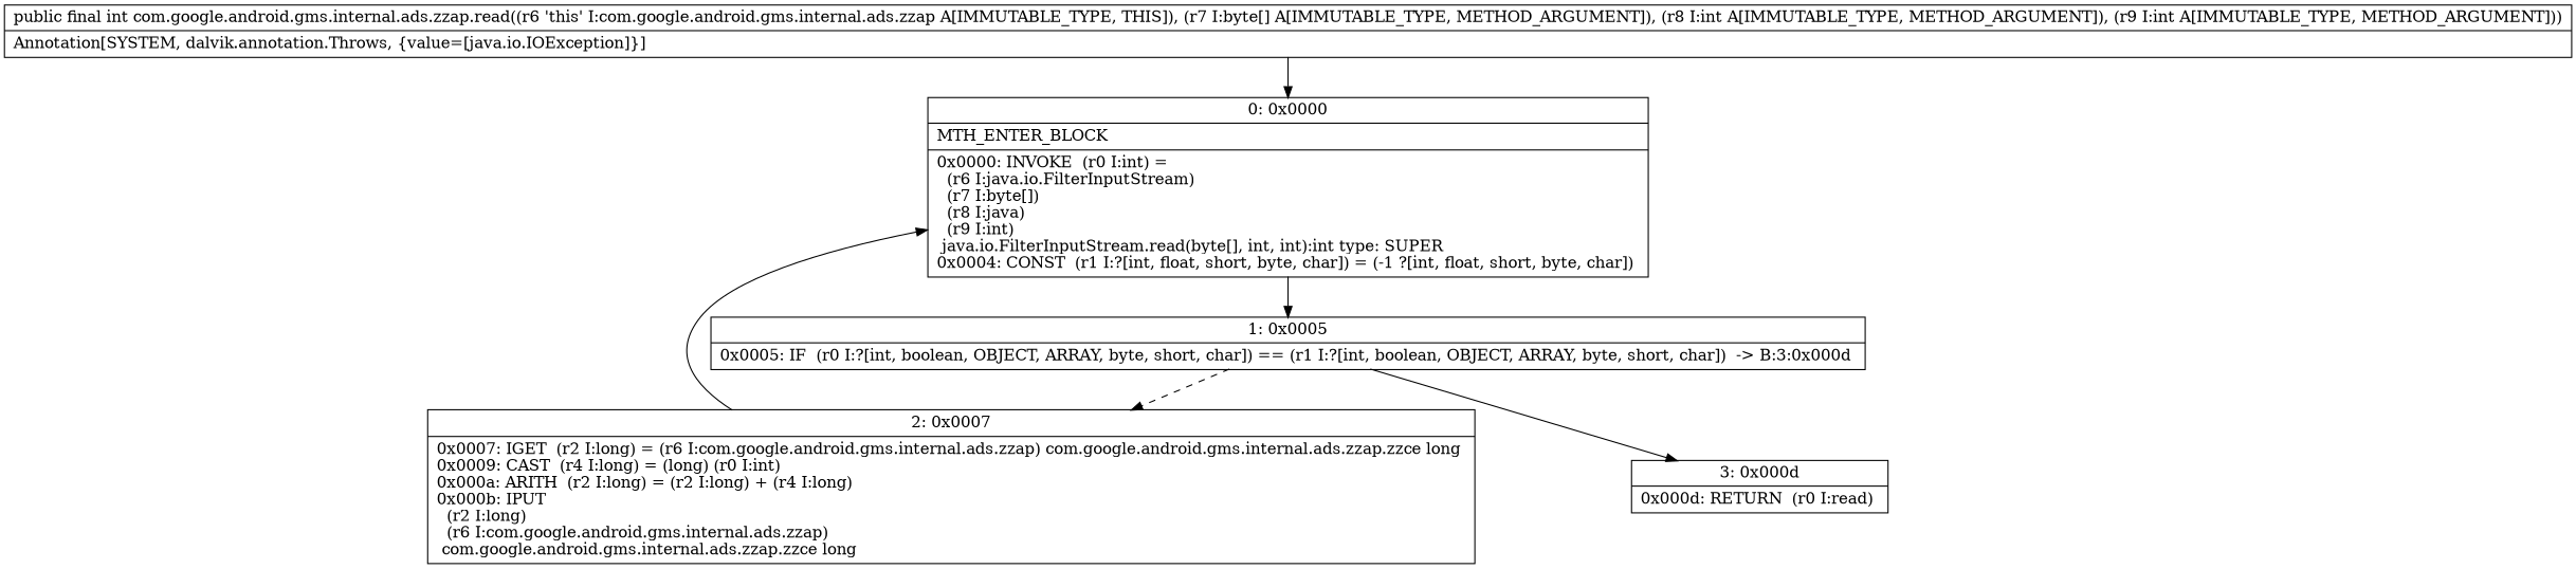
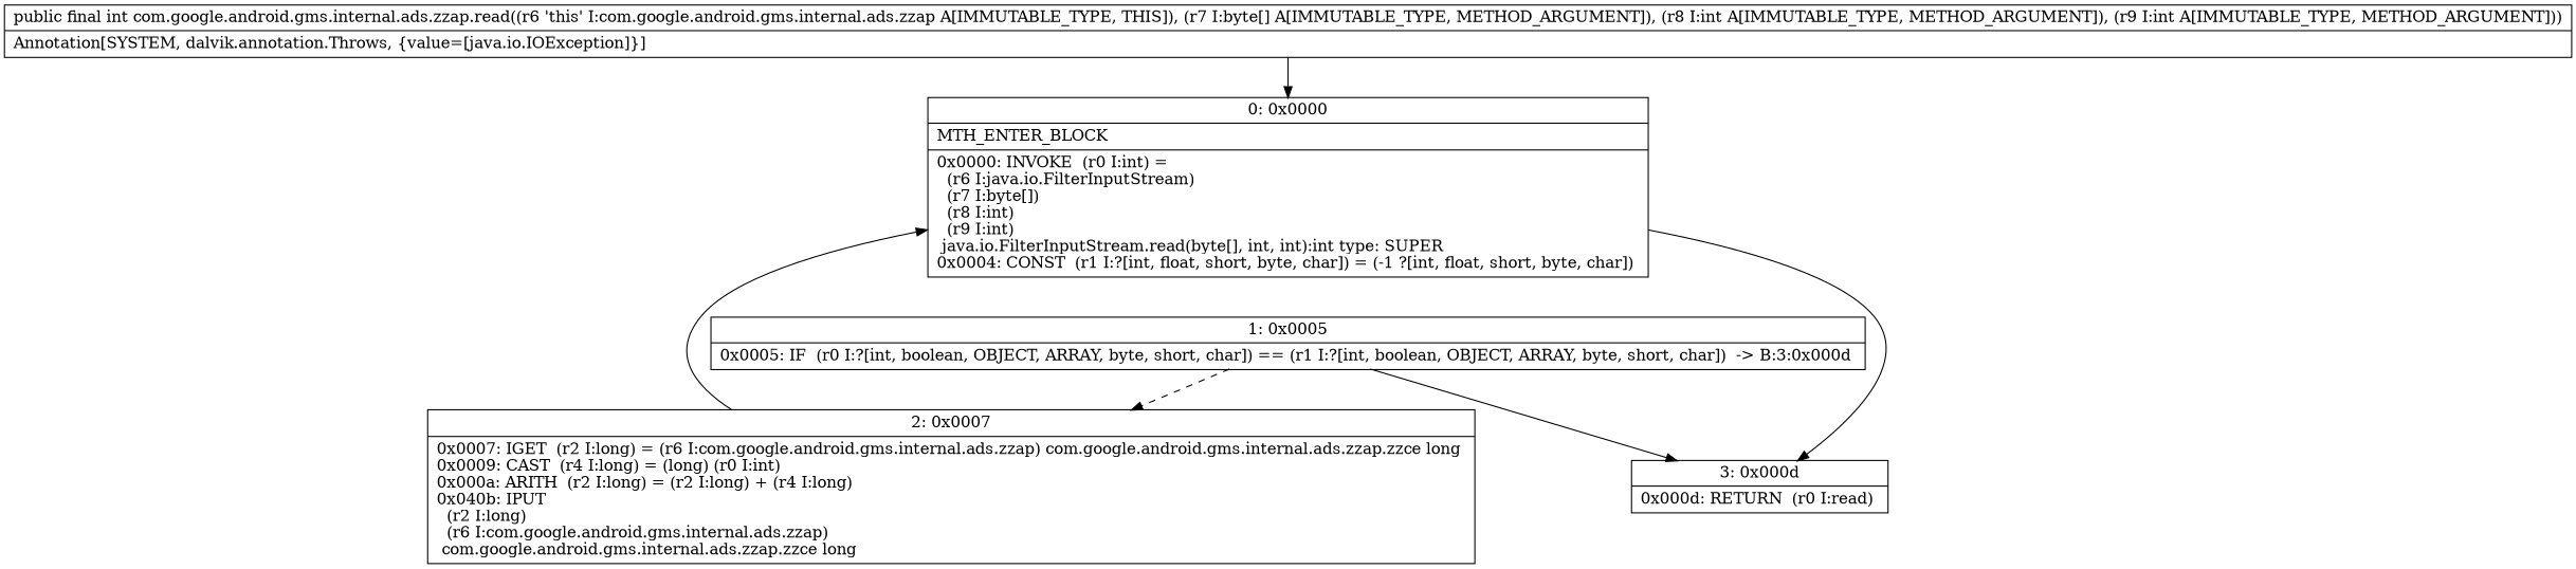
  digraph {
    node [shape=record]
-   n1 [label="{0\:\ 0x0000|MTH_ENTER_BLOCK\l|0x0000: INVOKE  (r0 I:int) = \l  (r6 I:java.io.FilterInputStream)\l  (r7 I:byte[])\l  (r8 I:java)\l  (r9 I:int)\l java.io.FilterInputStream.read(byte[], int, int):int type: SUPER \l0x0004: CONST  (r1 I:?[int, float, short, byte, char]) = (\-1 ?[int, float, short, byte, char]) \l}"]
+   n1 [label="{0\:\ 0x0000|MTH_ENTER_BLOCK\l|0x0000: INVOKE  (r0 I:int) = \l  (r6 I:java.io.FilterInputStream)\l  (r7 I:byte[])\l  (r8 I:int)\l  (r9 I:int)\l java.io.FilterInputStream.read(byte[], int, int):int type: SUPER \l0x0004: CONST  (r1 I:?[int, float, short, byte, char]) = (\-1 ?[int, float, short, byte, char]) \l}"]
    n2 [label="{1\:\ 0x0005|0x0005: IF  (r0 I:?[int, boolean, OBJECT, ARRAY, byte, short, char]) == (r1 I:?[int, boolean, OBJECT, ARRAY, byte, short, char])  \-\> B:3:0x000d \l}"]
-   n3 [label="{2\:\ 0x0007|0x0007: IGET  (r2 I:long) = (r6 I:com.google.android.gms.internal.ads.zzap) com.google.android.gms.internal.ads.zzap.zzce long \l0x0009: CAST  (r4 I:long) = (long) (r0 I:int) \l0x000a: ARITH  (r2 I:long) = (r2 I:long) + (r4 I:long) \l0x000b: IPUT  \l  (r2 I:long)\l  (r6 I:com.google.android.gms.internal.ads.zzap)\l com.google.android.gms.internal.ads.zzap.zzce long \l}"]
+   n3 [label="{2\:\ 0x0007|0x0007: IGET  (r2 I:long) = (r6 I:com.google.android.gms.internal.ads.zzap) com.google.android.gms.internal.ads.zzap.zzce long \l0x0009: CAST  (r4 I:long) = (long) (r0 I:int) \l0x000a: ARITH  (r2 I:long) = (r2 I:long) + (r4 I:long) \l0x040b: IPUT  \l  (r2 I:long)\l  (r6 I:com.google.android.gms.internal.ads.zzap)\l com.google.android.gms.internal.ads.zzap.zzce long \l}"]
    n4 [label="{3\:\ 0x000d|0x000d: RETURN  (r0 I:read) \l}"]
    n5 [label="{public final int com.google.android.gms.internal.ads.zzap.read((r6 'this' I:com.google.android.gms.internal.ads.zzap A[IMMUTABLE_TYPE, THIS]), (r7 I:byte[] A[IMMUTABLE_TYPE, METHOD_ARGUMENT]), (r8 I:int A[IMMUTABLE_TYPE, METHOD_ARGUMENT]), (r9 I:int A[IMMUTABLE_TYPE, METHOD_ARGUMENT]))  | Annotation[SYSTEM, dalvik.annotation.Throws, \{value=[java.io.IOException]\}]\l}"]
-   n1 -> n2
+   n1 -> n4
    n2 -> n3 [style=dashed]
    n2 -> n4
    n3 -> n1
    n5 -> n1
  }
